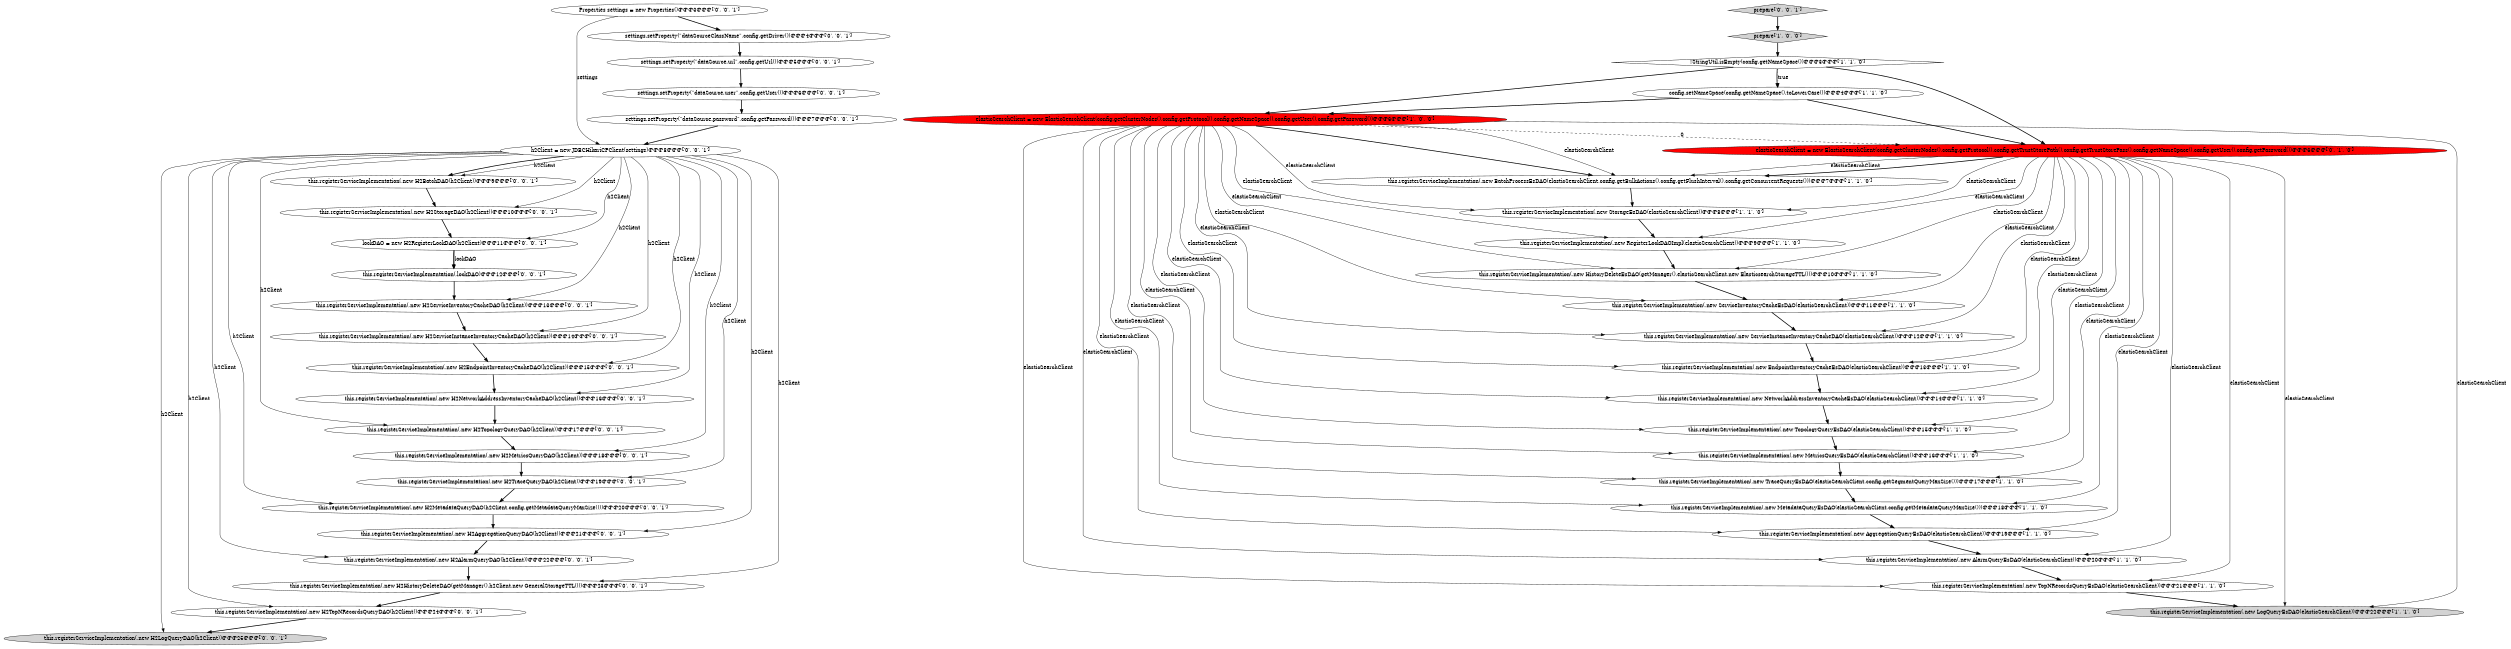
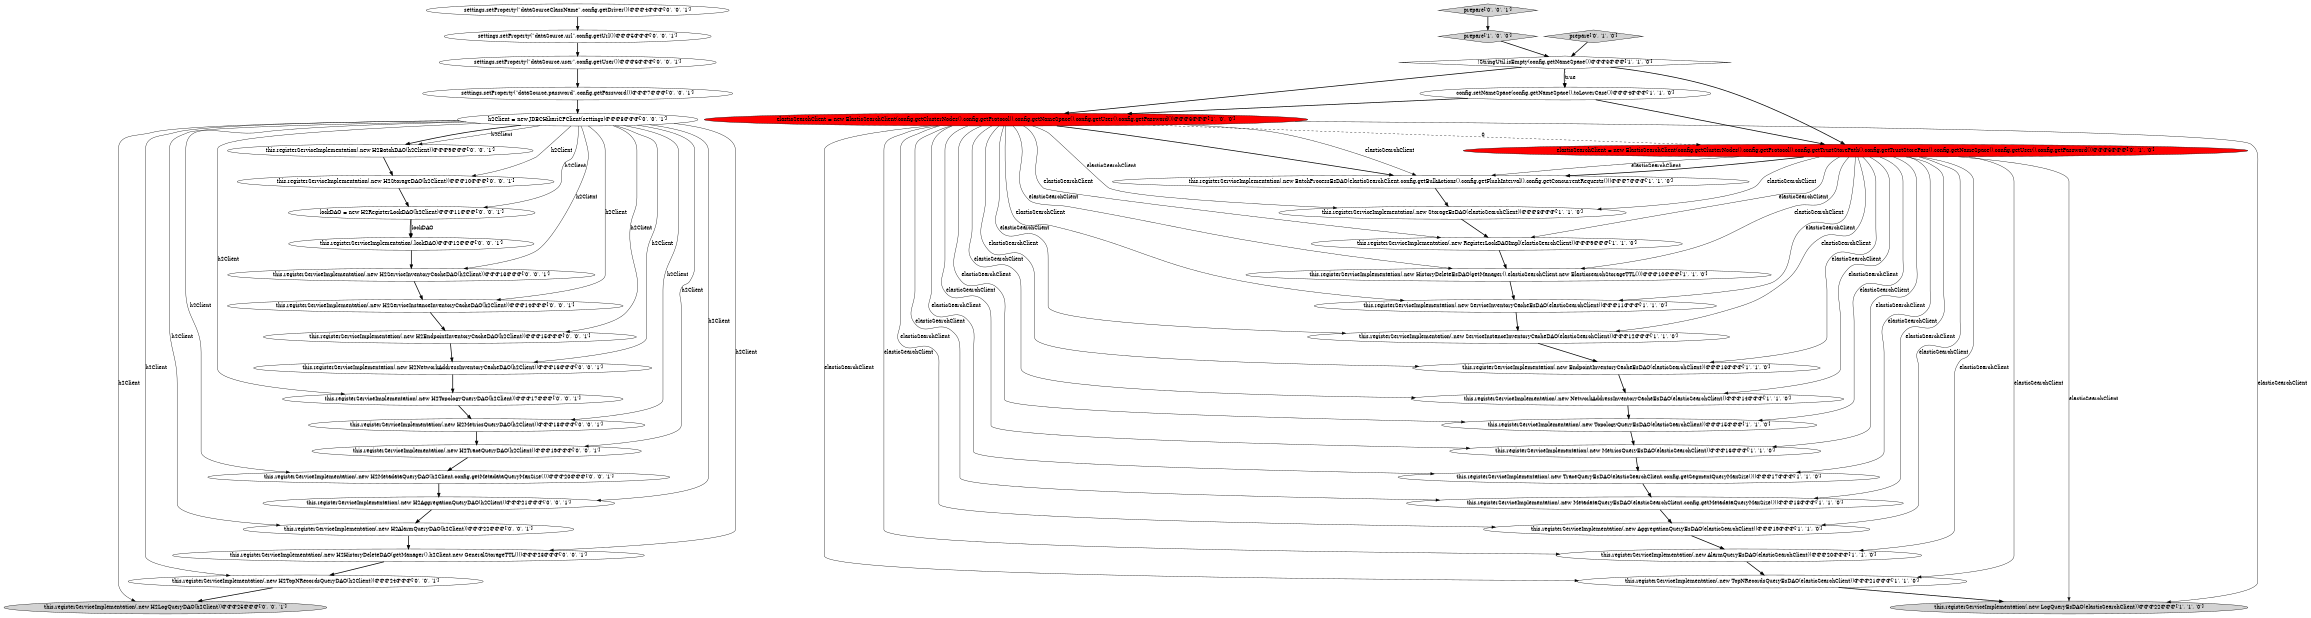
  digraph {
    fontname="DejaVu Serif"
    node [fillcolor=white fontname="DejaVu Serif" shape=ellipse style=filled]
    edge [fontname="DejaVu Serif" style=solid]
    n1 [fillcolor=lightgray label="this.registerServiceImplementation(,new H2LogQueryDAO(h2Client))@@@25@@@['0', '0', '1']"]
    n2 [label="this.registerServiceImplementation(,new H2NetworkAddressInventoryCacheDAO(h2Client))@@@16@@@['0', '0', '1']"]
    n3 [label="this.registerServiceImplementation(,new H2TopologyQueryDAO(h2Client))@@@17@@@['0', '0', '1']"]
    n4 [label="this.registerServiceImplementation(,new H2MetricsQueryDAO(h2Client))@@@18@@@['0', '0', '1']"]
    n5 [label="this.registerServiceImplementation(,new H2TraceQueryDAO(h2Client))@@@19@@@['0', '0', '1']"]
    n6 [label="this.registerServiceImplementation(,new H2MetadataQueryDAO(h2Client,config.getMetadataQueryMaxSize()))@@@20@@@['0', '0', '1']"]
    n7 [label="this.registerServiceImplementation(,new H2AggregationQueryDAO(h2Client))@@@21@@@['0', '0', '1']"]
    n8 [fillcolor=red label="elasticSearchClient = new ElasticSearchClient(config.getClusterNodes(),config.getProtocol(),config.getNameSpace(),config.getUser(),config.getPassword())@@@6@@@['1', '0', '0']"]
    n9 [label="this.registerServiceImplementation(,new AggregationQueryEsDAO(elasticSearchClient))@@@19@@@['1', '1', '0']"]
    n10 [fillcolor=red label="elasticSearchClient = new ElasticSearchClient(config.getClusterNodes(),config.getProtocol(),config.getTrustStorePath(),config.getTrustStorePass(),config.getNameSpace(),config.getUser(),config.getPassword())@@@6@@@['0', '1', '0']"]
    n11 [label="this.registerServiceImplementation(,new HistoryDeleteEsDAO(getManager(),elasticSearchClient,new ElasticsearchStorageTTL()))@@@10@@@['1', '1', '0']"]
    n12 [label="this.registerServiceImplementation(,new MetadataQueryEsDAO(elasticSearchClient,config.getMetadataQueryMaxSize()))@@@18@@@['1', '1', '0']"]
    n13 [label="this.registerServiceImplementation(,new EndpointInventoryCacheEsDAO(elasticSearchClient))@@@13@@@['1', '1', '0']"]
    n14 [label="this.registerServiceImplementation(,new RegisterLockDAOImpl(elasticSearchClient))@@@9@@@['1', '1', '0']"]
    n15 [fillcolor=lightgray label="this.registerServiceImplementation(,new LogQueryEsDAO(elasticSearchClient))@@@22@@@['1', '1', '0']"]
    n16 [label="this.registerServiceImplementation(,new ServiceInventoryCacheEsDAO(elasticSearchClient))@@@11@@@['1', '1', '0']"]
    n17 [label="this.registerServiceImplementation(,new TopNRecordsQueryEsDAO(elasticSearchClient))@@@21@@@['1', '1', '0']"]
    n18 [label="this.registerServiceImplementation(,new AlarmQueryEsDAO(elasticSearchClient))@@@20@@@['1', '1', '0']"]
    n19 [label="this.registerServiceImplementation(,new NetworkAddressInventoryCacheEsDAO(elasticSearchClient))@@@14@@@['1', '1', '0']"]
    n20 [label="this.registerServiceImplementation(,new BatchProcessEsDAO(elasticSearchClient,config.getBulkActions(),config.getFlushInterval(),config.getConcurrentRequests()))@@@7@@@['1', '1', '0']"]
    n21 [label="this.registerServiceImplementation(,new ServiceInstanceInventoryCacheDAO(elasticSearchClient))@@@12@@@['1', '1', '0']"]
    n22 [label="this.registerServiceImplementation(,new TraceQueryEsDAO(elasticSearchClient,config.getSegmentQueryMaxSize()))@@@17@@@['1', '1', '0']"]
    n23 [label="this.registerServiceImplementation(,new MetricsQueryEsDAO(elasticSearchClient))@@@16@@@['1', '1', '0']"]
    n24 [label="this.registerServiceImplementation(,new StorageEsDAO(elasticSearchClient))@@@8@@@['1', '1', '0']"]
    n25 [label="this.registerServiceImplementation(,new TopologyQueryEsDAO(elasticSearchClient))@@@15@@@['1', '1', '0']"]
    n26 [fillcolor=lightgray label="prepare['1', '0', '0']" shape=diamond]
    n27 [label="!StringUtil.isEmpty(config.getNameSpace())@@@3@@@['1', '1', '0']" shape=diamond]
    n28 [label="config.setNameSpace(config.getNameSpace().toLowerCase())@@@4@@@['1', '1', '0']"]
    n29 [label="this.registerServiceImplementation(,new H2AlarmQueryDAO(h2Client))@@@22@@@['0', '0', '1']"]
    n30 [label="this.registerServiceImplementation(,new H2HistoryDeleteDAO(getManager(),h2Client,new GeneralStorageTTL()))@@@23@@@['0', '0', '1']"]
    n31 [label="settings.setProperty(\"dataSource.url\",config.getUrl())@@@5@@@['0', '0', '1']"]
    n32 [label="settings.setProperty(\"dataSource.user\",config.getUser())@@@6@@@['0', '0', '1']"]
    n33 [label="settings.setProperty(\"dataSource.password\",config.getPassword())@@@7@@@['0', '0', '1']"]
    n34 [label="this.registerServiceImplementation(,new H2ServiceInstanceInventoryCacheDAO(h2Client))@@@14@@@['0', '0', '1']"]
    n35 [label="this.registerServiceImplementation(,new H2EndpointInventoryCacheDAO(h2Client))@@@15@@@['0', '0', '1']"]
    n36 [label="this.registerServiceImplementation(,new H2TopNRecordsQueryDAO(h2Client))@@@24@@@['0', '0', '1']"]
    n37 [label="this.registerServiceImplementation(,lockDAO)@@@12@@@['0', '0', '1']"]
    n38 [label="this.registerServiceImplementation(,new H2ServiceInventoryCacheDAO(h2Client))@@@13@@@['0', '0', '1']"]
    n39 [label="lockDAO = new H2RegisterLockDAO(h2Client)@@@11@@@['0', '0', '1']"]
    n40 [label="h2Client = new JDBCHikariCPClient(settings)@@@8@@@['0', '0', '1']"]
    n41 [label="this.registerServiceImplementation(,new H2StorageDAO(h2Client))@@@10@@@['0', '0', '1']"]
    n42 [label="this.registerServiceImplementation(,new H2BatchDAO(h2Client))@@@9@@@['0', '0', '1']"]
    n43 [fillcolor=lightgray label="prepare['0', '0', '1']" shape=diamond]
-   n44 [label="Properties settings = new Properties()@@@3@@@['0', '0', '1']"]
    n45 [label="settings.setProperty(\"dataSourceClassName\",config.getDriver())@@@4@@@['0', '0', '1']"]
+   n46 [fillcolor=lightgray label="prepare['0', '1', '0']" shape=diamond]
    n2 -> n3 [style=bold]
    n3 -> n4 [style=bold]
    n4 -> n5 [style=bold]
    n5 -> n6 [style=bold]
    n6 -> n7 [style=bold]
    n7 -> n29 [style=bold]
    n8 -> n9 [label=elasticSearchClient]
    n8 -> n10 [label=0 style=dashed]
    n8 -> n11 [label=elasticSearchClient]
    n8 -> n12 [label=elasticSearchClient]
    n8 -> n13 [label=elasticSearchClient]
    n8 -> n14 [label=elasticSearchClient]
    n8 -> n15 [label=elasticSearchClient]
    n8 -> n16 [label=elasticSearchClient]
    n8 -> n17 [label=elasticSearchClient]
    n8 -> n18 [label=elasticSearchClient]
    n8 -> n19 [label=elasticSearchClient]
    n8 -> n20 [label=elasticSearchClient]
    n8 -> n20 [style=bold]
    n8 -> n21 [label=elasticSearchClient]
    n8 -> n22 [label=elasticSearchClient]
    n8 -> n23 [label=elasticSearchClient]
    n8 -> n24 [label=elasticSearchClient]
    n8 -> n25 [label=elasticSearchClient]
    n9 -> n18 [style=bold]
    n10 -> n9 [label=elasticSearchClient]
    n10 -> n11 [label=elasticSearchClient]
    n10 -> n12 [label=elasticSearchClient]
    n10 -> n13 [label=elasticSearchClient]
    n10 -> n14 [label=elasticSearchClient]
    n10 -> n15 [label=elasticSearchClient]
    n10 -> n16 [label=elasticSearchClient]
    n10 -> n17 [label=elasticSearchClient]
    n10 -> n18 [label=elasticSearchClient]
    n10 -> n19 [label=elasticSearchClient]
    n10 -> n20 [label=elasticSearchClient]
    n10 -> n20 [style=bold]
    n10 -> n21 [label=elasticSearchClient]
    n10 -> n22 [label=elasticSearchClient]
    n10 -> n23 [label=elasticSearchClient]
    n10 -> n24 [label=elasticSearchClient]
    n10 -> n25 [label=elasticSearchClient]
    n11 -> n16 [style=bold]
    n12 -> n9 [style=bold]
    n13 -> n19 [style=bold]
    n14 -> n11 [style=bold]
    n16 -> n21 [style=bold]
    n17 -> n15 [style=bold]
    n18 -> n17 [style=bold]
    n19 -> n25 [style=bold]
    n20 -> n24 [style=bold]
    n21 -> n13 [style=bold]
    n22 -> n12 [style=bold]
    n23 -> n22 [style=bold]
    n24 -> n14 [style=bold]
    n25 -> n23 [style=bold]
    n26 -> n27 [style=bold]
    n27 -> n8 [style=bold]
    n27 -> n10 [style=bold]
    n27 -> n28 [label=true style=dotted]
    n27 -> n28 [style=bold]
    n28 -> n8 [style=bold]
    n28 -> n10 [style=bold]
    n29 -> n30 [style=bold]
    n30 -> n36 [style=bold]
    n31 -> n32 [style=bold]
    n32 -> n33 [style=bold]
    n33 -> n40 [style=bold]
    n34 -> n35 [style=bold]
    n35 -> n2 [style=bold]
    n36 -> n1 [style=bold]
    n37 -> n38 [style=bold]
    n38 -> n34 [style=bold]
    n39 -> n37 [style=bold]
    n39 -> n37 [label=lockDAO]
    n40 -> n1 [label=h2Client]
    n40 -> n2 [label=h2Client]
    n40 -> n3 [label=h2Client]
    n40 -> n4 [label=h2Client]
    n40 -> n5 [label=h2Client]
    n40 -> n6 [label=h2Client]
    n40 -> n7 [label=h2Client]
    n40 -> n29 [label=h2Client]
    n40 -> n30 [label=h2Client]
    n40 -> n34 [label=h2Client]
    n40 -> n35 [label=h2Client]
    n40 -> n36 [label=h2Client]
    n40 -> n38 [label=h2Client]
    n40 -> n39 [label=h2Client]
    n40 -> n41 [label=h2Client]
    n40 -> n42 [label=h2Client]
    n40 -> n42 [style=bold]
    n41 -> n39 [style=bold]
    n42 -> n41 [style=bold]
    n43 -> n26 [style=bold]
-   n44 -> n40 [label=settings]
-   n44 -> n45 [style=bold]
    n45 -> n31 [style=bold]
+   n46 -> n27 [style=bold]
  }
